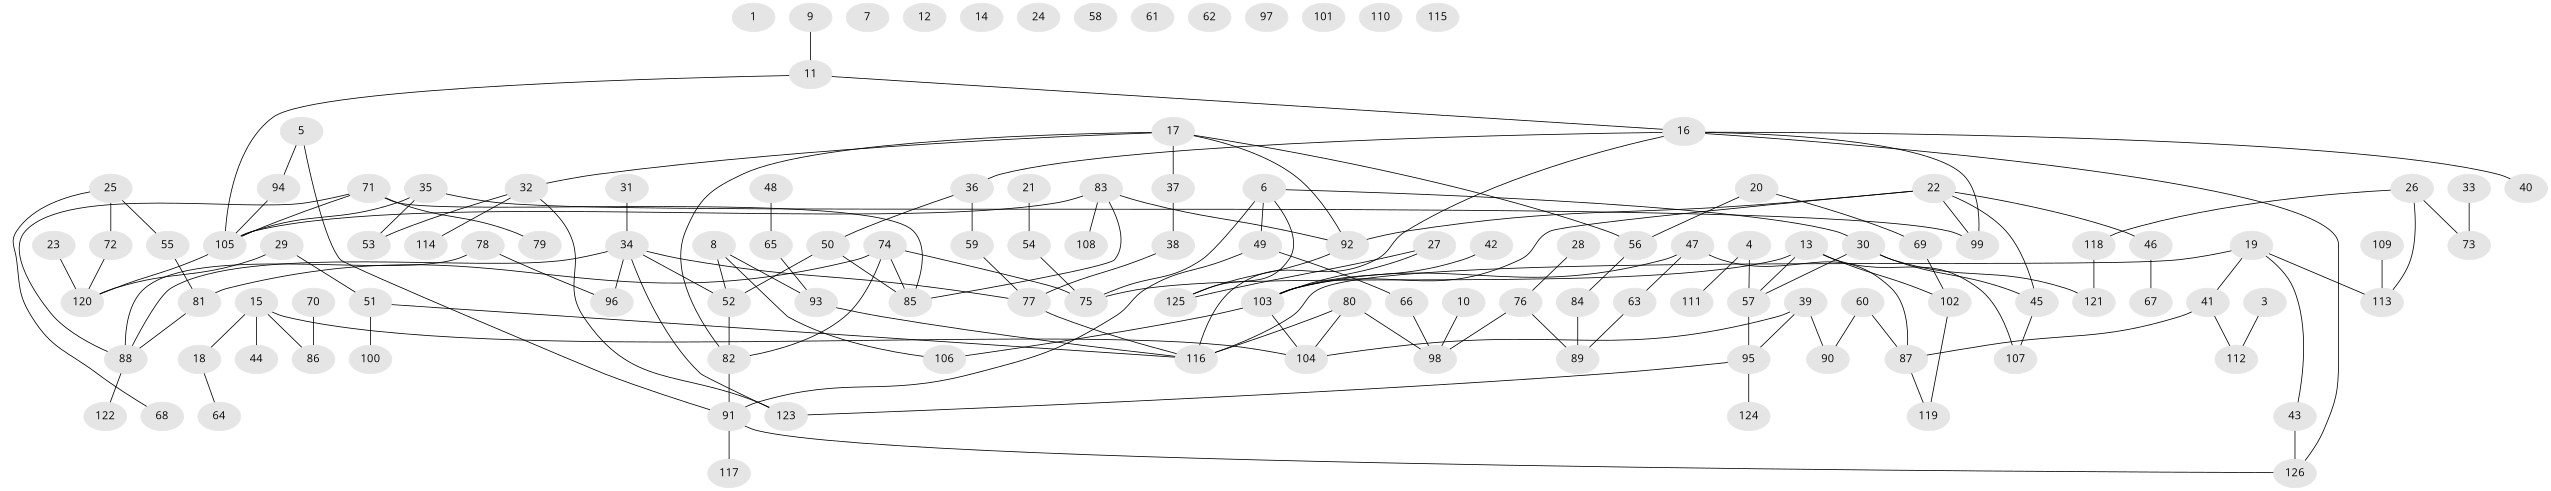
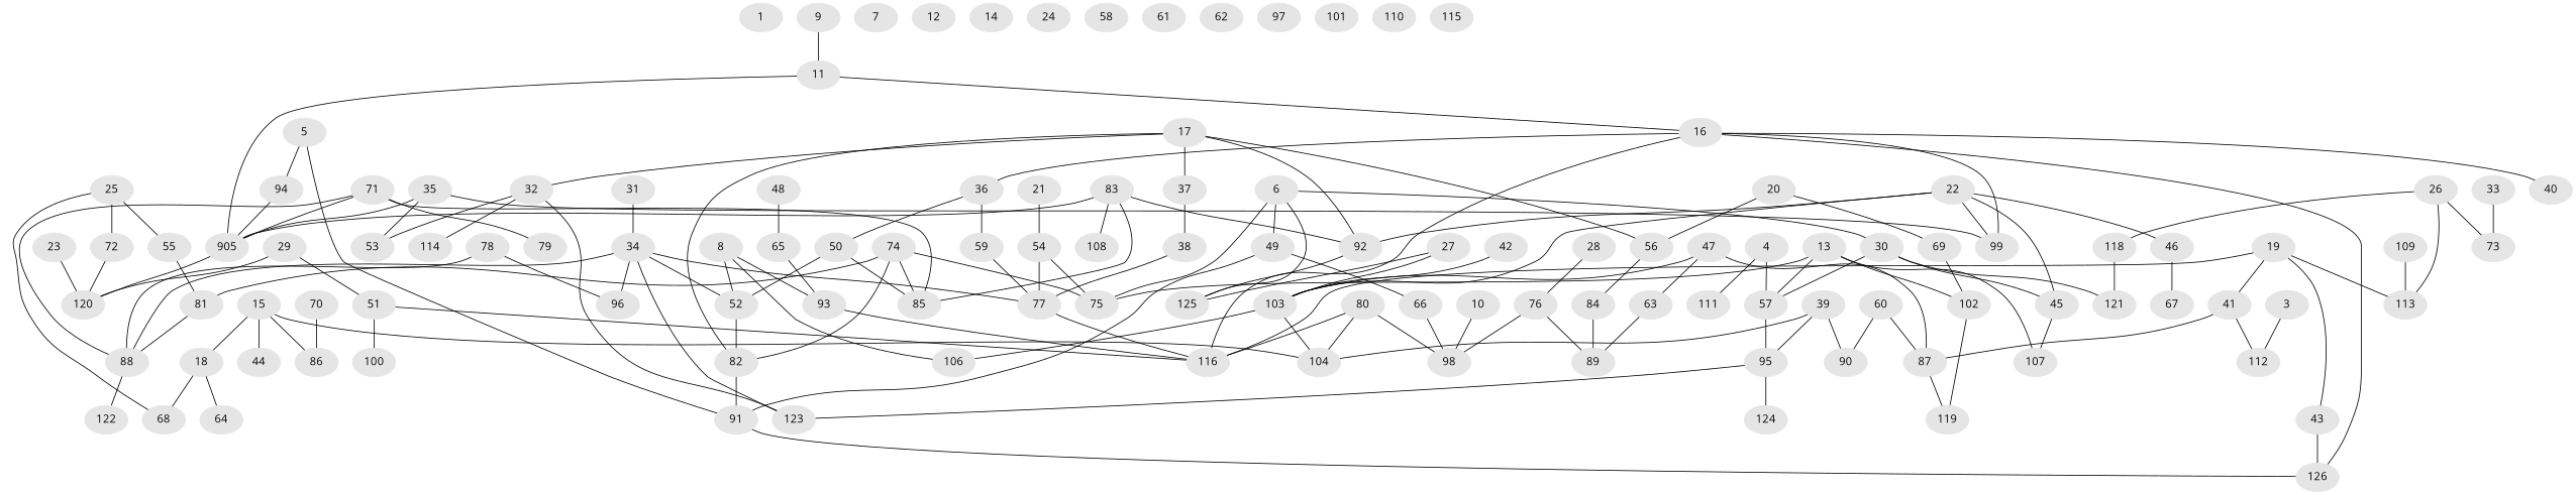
  graph {
    fontname="Open Sans"
    node [color=gray90 fontname="Open Sans" style=filled]
    edge [fontname="Open Sans"]
    1
    32
    53
    114
    123
    3
    112
    4
    111
    57
    95
    5
    91
    94
    126
-   117
-   105
+   105 [label=905]
    6
    125
    30
    49
    75
    45
    121
    66
    7
    8
    52
    93
    106
    82
    116
    9
    11
    16
    10
    98
    36
    40
    99
    120
    12
    13
    102
    107
    119
    14
    15
    18
    44
    86
    104
    64
    68
    50
    59
    17
    37
    56
    92
    38
    84
    19
    41
    43
    113
    87
    20
    69
    21
    54
    77
    22
    46
    103
    67
    23
    24
    25
    55
    72
    81
    26
    73
    118
    27
    28
    76
    89
    29
    51
    100
    31
    34
    88
    96
    33
    122
    35
    85
    39
    90
    124
    42
    47
    63
    48
    65
    58
    60
    61
    62
    70
    71
    79
    74
    78
    80
    83
    108
    97
    101
    109
    110
    115
    32 -- 53
    32 -- 114
    32 -- 123
    3 -- 112
    4 -- 111
    4 -- 57
    57 -- 95
    95 -- 123
    95 -- 124
    5 -- 91
    5 -- 94
    91 -- 126
-   91 -- 117
    94 -- 105
    105 -- 120
    6 -- 125
    6 -- 30
    6 -- 49
    6 -- 75
    30 -- 57
    30 -- 45
    30 -- 121
    49 -- 91
    49 -- 66
    45 -- 107
    66 -- 98
    8 -- 52
    8 -- 93
    8 -- 106
    52 -- 82
    93 -- 116
    82 -- 91
    9 -- 11
    11 -- 105
    11 -- 16
    16 -- 126
    16 -- 116
    16 -- 36
    16 -- 40
    16 -- 99
    10 -- 98
    36 -- 50
    36 -- 59
    13 -- 57
    13 -- 75
    13 -- 102
    13 -- 107
    102 -- 119
    15 -- 18
    15 -- 44
    15 -- 86
    15 -- 104
    18 -- 64
+   18 -- 68
    50 -- 52
    50 -- 85
    59 -- 77
    17 -- 32
    17 -- 82
    17 -- 37
    17 -- 56
    17 -- 92
    37 -- 38
    56 -- 84
    92 -- 125
    38 -- 77
    84 -- 89
    19 -- 116
    19 -- 41
    19 -- 43
    19 -- 113
    41 -- 112
    41 -- 87
    43 -- 126
    87 -- 119
    20 -- 56
    20 -- 69
    69 -- 102
    21 -- 54
    54 -- 75
+   54 -- 77
    77 -- 116
    22 -- 45
    22 -- 99
    22 -- 92
    22 -- 46
    22 -- 103
    46 -- 67
    103 -- 106
    103 -- 104
    23 -- 120
    25 -- 68
    25 -- 55
    25 -- 72
    55 -- 81
    72 -- 120
    81 -- 88
    26 -- 113
    26 -- 73
    26 -- 118
    118 -- 121
    27 -- 125
    27 -- 103
    28 -- 76
    76 -- 98
    76 -- 89
    29 -- 120
    29 -- 51
    51 -- 116
    51 -- 100
    31 -- 34
    34 -- 123
    34 -- 52
    34 -- 77
    34 -- 88
    34 -- 96
    88 -- 122
    33 -- 73
    35 -- 53
    35 -- 105
    35 -- 99
    39 -- 95
    39 -- 104
    39 -- 90
    42 -- 103
    47 -- 87
    47 -- 103
    47 -- 63
    63 -- 89
    48 -- 65
    65 -- 93
    60 -- 87
    60 -- 90
    70 -- 86
    71 -- 105
    71 -- 88
    71 -- 85
    71 -- 79
    74 -- 75
    74 -- 82
    74 -- 81
    74 -- 85
    78 -- 88
    78 -- 96
    80 -- 116
    80 -- 98
    80 -- 104
    83 -- 105
    83 -- 92
    83 -- 85
    83 -- 108
    109 -- 113
  }
